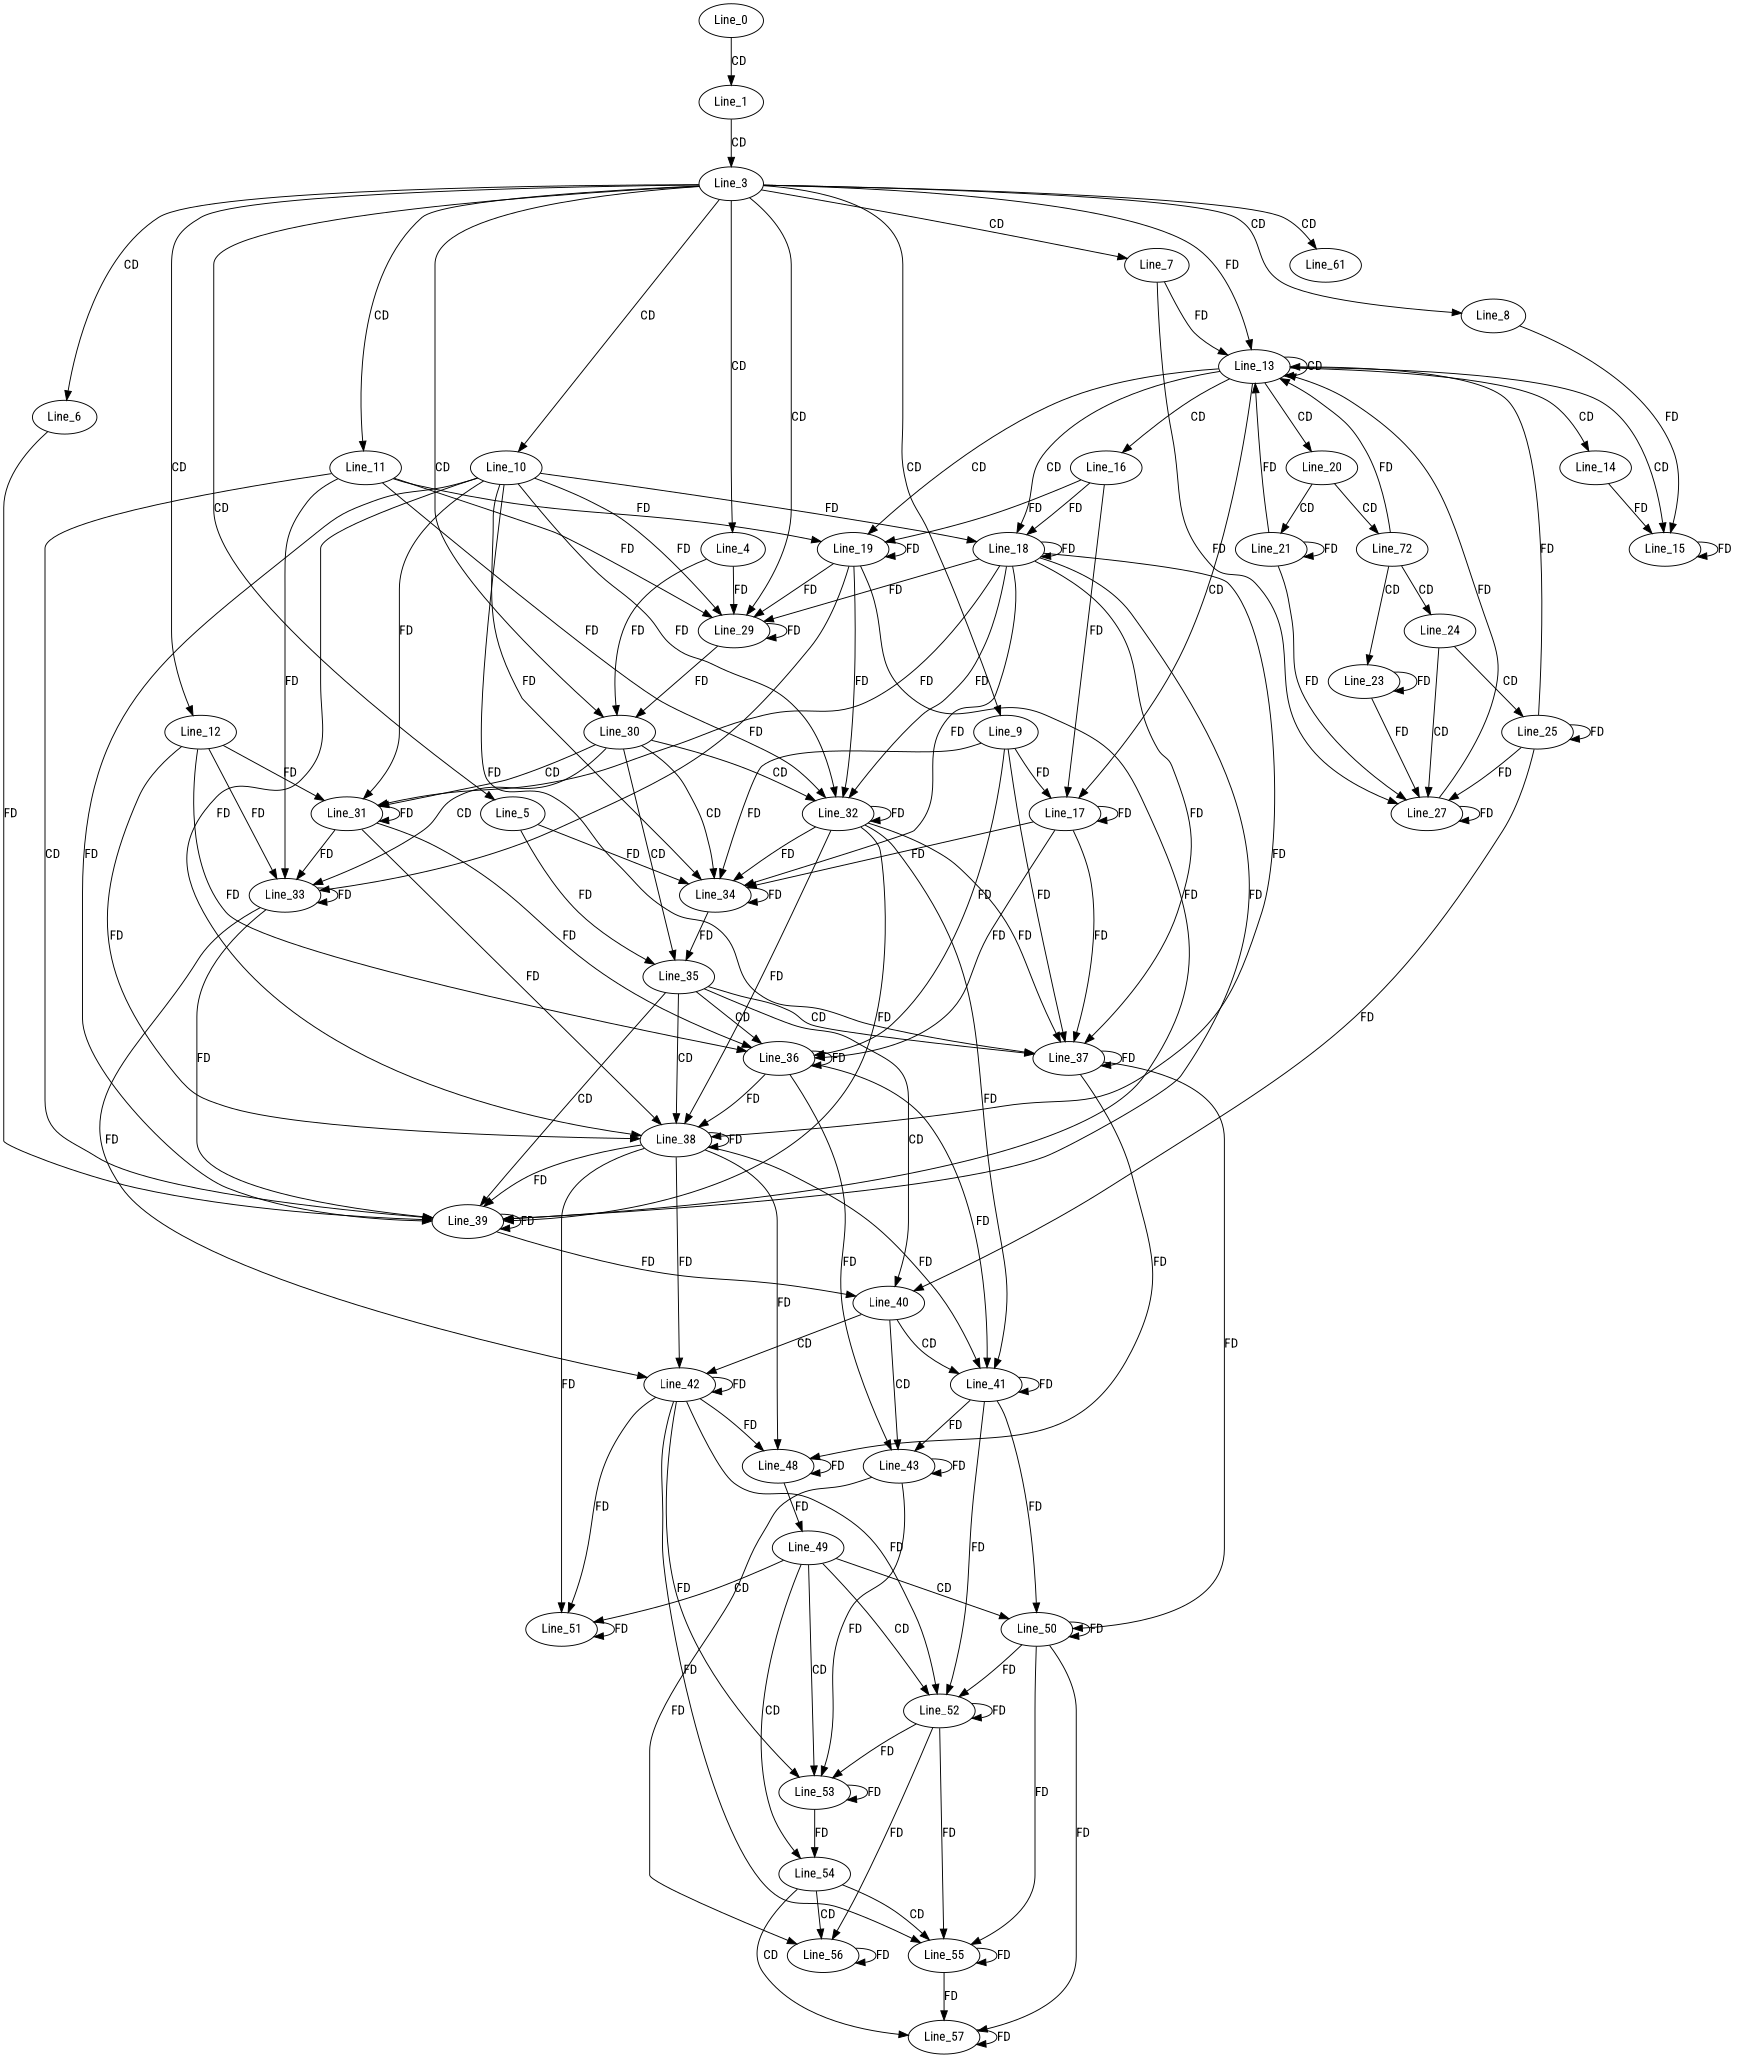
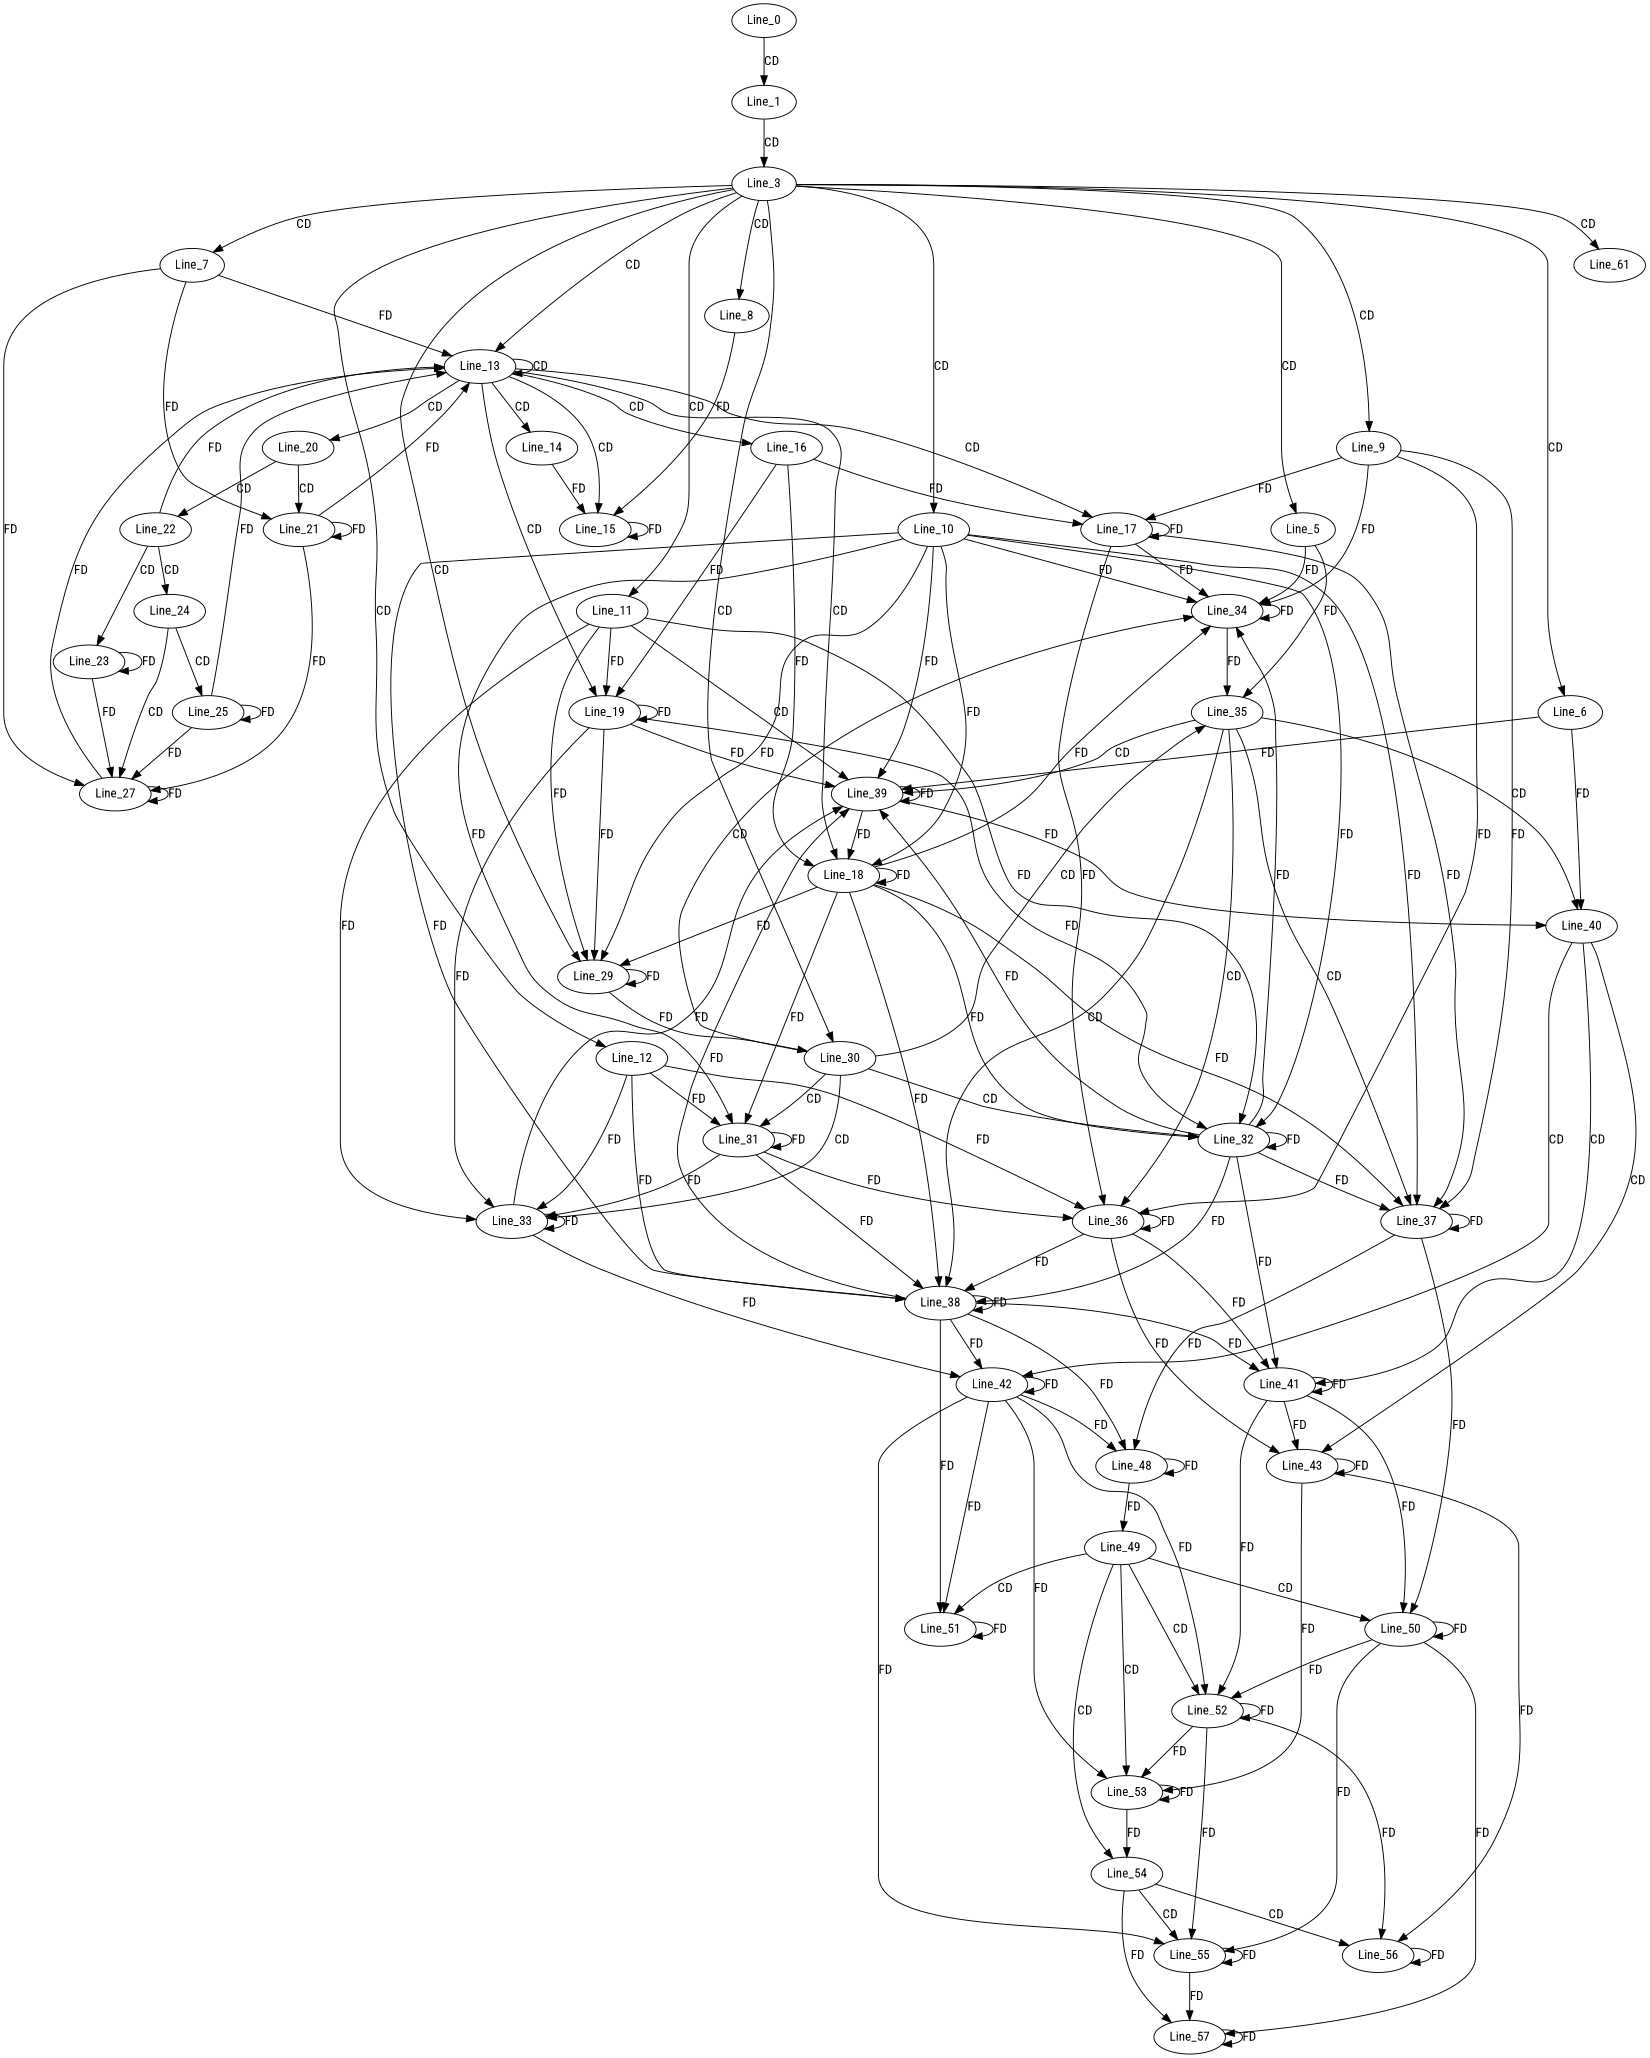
  digraph {
    fontname="Roboto Condensed"
    node [fontname="Roboto Condensed"]
    edge [fontname="Roboto Condensed"]
    Line_0
    Line_1
    Line_3
-   Line_4
    Line_5
    Line_6
    Line_7
    Line_8
    Line_9
    Line_10
    Line_11
    Line_12
    Line_13
    Line_29
    Line_30
    Line_61
    Line_34
    Line_35
    Line_39
    Line_40
    Line_21
    Line_27
    Line_15
    Line_17
    Line_36
    Line_37
    Line_18
    Line_31
    Line_32
    Line_38
    Line_19
    Line_33
    Line_14
    Line_16
    Line_20
    Line_41
    Line_42
    Line_43
    Line_48
    Line_50
    Line_51
-   Line_22 [label=Line_72]
+   Line_22
    Line_23
    Line_24
    Line_25
    Line_52
    Line_53
    Line_55
    Line_56
    Line_49
    Line_57
    Line_54
    Line_0 -> Line_1 [label=CD]
    Line_1 -> Line_3 [label=CD]
-   Line_3 -> Line_4 [label=CD]
    Line_3 -> Line_5 [label=CD]
    Line_3 -> Line_6 [label=CD]
    Line_3 -> Line_7 [label=CD]
    Line_3 -> Line_8 [label=CD]
    Line_3 -> Line_9 [label=CD]
    Line_3 -> Line_10 [label=CD]
    Line_3 -> Line_11 [label=CD]
    Line_3 -> Line_12 [label=CD]
-   Line_3 -> Line_13 [label=FD]
+   Line_3 -> Line_13 [label=CD]
    Line_3 -> Line_29 [label=CD]
    Line_3 -> Line_30 [label=CD]
    Line_3 -> Line_61 [label=CD]
-   Line_4 -> Line_29 [label=FD]
-   Line_4 -> Line_30 [label=FD]
    Line_5 -> Line_34 [label=FD]
    Line_5 -> Line_35 [label=FD]
    Line_6 -> Line_39 [label=FD]
-   Line_25 -> Line_40 [label=FD]
+   Line_6 -> Line_40 [label=FD]
    Line_7 -> Line_13 [label=FD]
+   Line_7 -> Line_21 [label=FD]
    Line_7 -> Line_27 [label=FD]
    Line_8 -> Line_15 [label=FD]
    Line_9 -> Line_34 [label=FD]
    Line_9 -> Line_17 [label=FD]
    Line_9 -> Line_36 [label=FD]
    Line_9 -> Line_37 [label=FD]
    Line_10 -> Line_29 [label=FD]
    Line_10 -> Line_34 [label=FD]
    Line_10 -> Line_39 [label=FD]
    Line_10 -> Line_37 [label=FD]
    Line_10 -> Line_18 [label=FD]
    Line_10 -> Line_31 [label=FD]
    Line_10 -> Line_32 [label=FD]
    Line_10 -> Line_38 [label=FD]
    Line_11 -> Line_29 [label=FD]
    Line_11 -> Line_39 [label=CD]
    Line_11 -> Line_32 [label=FD]
    Line_11 -> Line_19 [label=FD]
    Line_11 -> Line_33 [label=FD]
    Line_12 -> Line_36 [label=FD]
    Line_12 -> Line_31 [label=FD]
    Line_12 -> Line_38 [label=FD]
    Line_12 -> Line_33 [label=FD]
    Line_13 -> Line_13 [label=CD]
    Line_13 -> Line_15 [label=CD]
    Line_13 -> Line_17 [label=CD]
    Line_13 -> Line_18 [label=CD]
    Line_13 -> Line_19 [label=CD]
    Line_13 -> Line_14 [label=CD]
    Line_13 -> Line_16 [label=CD]
    Line_13 -> Line_20 [label=CD]
    Line_29 -> Line_29 [label=FD]
    Line_29 -> Line_30 [label=FD]
    Line_30 -> Line_34 [label=CD]
    Line_30 -> Line_35 [label=CD]
    Line_30 -> Line_31 [label=CD]
    Line_30 -> Line_32 [label=CD]
    Line_30 -> Line_33 [label=CD]
    Line_34 -> Line_34 [label=FD]
    Line_34 -> Line_35 [label=FD]
    Line_35 -> Line_39 [label=CD]
    Line_35 -> Line_40 [label=CD]
    Line_35 -> Line_36 [label=CD]
    Line_35 -> Line_37 [label=CD]
    Line_35 -> Line_38 [label=CD]
    Line_39 -> Line_39 [label=FD]
    Line_39 -> Line_40 [label=FD]
    Line_40 -> Line_41 [label=CD]
    Line_40 -> Line_42 [label=CD]
    Line_40 -> Line_43 [label=CD]
    Line_21 -> Line_13 [label=FD]
    Line_21 -> Line_21 [label=FD]
    Line_21 -> Line_27 [label=FD]
    Line_27 -> Line_13 [label=FD]
    Line_27 -> Line_27 [label=FD]
    Line_15 -> Line_15 [label=FD]
    Line_17 -> Line_34 [label=FD]
    Line_17 -> Line_17 [label=FD]
    Line_17 -> Line_36 [label=FD]
    Line_17 -> Line_37 [label=FD]
    Line_36 -> Line_36 [label=FD]
    Line_36 -> Line_38 [label=FD]
    Line_36 -> Line_41 [label=FD]
    Line_36 -> Line_43 [label=FD]
    Line_37 -> Line_37 [label=FD]
    Line_37 -> Line_48 [label=FD]
    Line_37 -> Line_50 [label=FD]
    Line_18 -> Line_29 [label=FD]
    Line_18 -> Line_34 [label=FD]
-   Line_18 -> Line_39 [label=FD]
+   Line_39 -> Line_18 [label=FD]
    Line_18 -> Line_37 [label=FD]
    Line_18 -> Line_18 [label=FD]
    Line_18 -> Line_31 [label=FD]
    Line_18 -> Line_32 [label=FD]
    Line_18 -> Line_38 [label=FD]
    Line_31 -> Line_36 [label=FD]
    Line_31 -> Line_31 [label=FD]
    Line_31 -> Line_38 [label=FD]
    Line_31 -> Line_33 [label=FD]
    Line_32 -> Line_34 [label=FD]
    Line_32 -> Line_39 [label=FD]
    Line_32 -> Line_37 [label=FD]
    Line_32 -> Line_32 [label=FD]
    Line_32 -> Line_38 [label=FD]
    Line_32 -> Line_41 [label=FD]
    Line_38 -> Line_39 [label=FD]
    Line_38 -> Line_38 [label=FD]
    Line_38 -> Line_41 [label=FD]
    Line_38 -> Line_42 [label=FD]
    Line_38 -> Line_48 [label=FD]
    Line_38 -> Line_51 [label=FD]
    Line_19 -> Line_29 [label=FD]
    Line_19 -> Line_39 [label=FD]
    Line_19 -> Line_32 [label=FD]
    Line_19 -> Line_19 [label=FD]
    Line_19 -> Line_33 [label=FD]
    Line_33 -> Line_39 [label=FD]
    Line_33 -> Line_33 [label=FD]
    Line_33 -> Line_42 [label=FD]
    Line_14 -> Line_15 [label=FD]
    Line_16 -> Line_17 [label=FD]
    Line_16 -> Line_18 [label=FD]
    Line_16 -> Line_19 [label=FD]
    Line_20 -> Line_21 [label=CD]
    Line_20 -> Line_22 [label=CD]
    Line_41 -> Line_41 [label=FD]
    Line_41 -> Line_43 [label=FD]
    Line_41 -> Line_50 [label=FD]
    Line_41 -> Line_52 [label=FD]
    Line_42 -> Line_42 [label=FD]
    Line_42 -> Line_48 [label=FD]
    Line_42 -> Line_51 [label=FD]
    Line_42 -> Line_52 [label=FD]
    Line_42 -> Line_53 [label=FD]
    Line_42 -> Line_55 [label=FD]
    Line_43 -> Line_43 [label=FD]
    Line_43 -> Line_53 [label=FD]
    Line_43 -> Line_56 [label=FD]
    Line_48 -> Line_48 [label=FD]
    Line_48 -> Line_49 [label=FD]
    Line_50 -> Line_50 [label=FD]
    Line_50 -> Line_52 [label=FD]
    Line_50 -> Line_55 [label=FD]
    Line_50 -> Line_57 [label=FD]
    Line_51 -> Line_51 [label=FD]
    Line_22 -> Line_13 [label=FD]
    Line_22 -> Line_23 [label=CD]
    Line_22 -> Line_24 [label=CD]
    Line_23 -> Line_27 [label=FD]
    Line_23 -> Line_23 [label=FD]
    Line_24 -> Line_27 [label=CD]
    Line_24 -> Line_25 [label=CD]
    Line_25 -> Line_13 [label=FD]
    Line_25 -> Line_27 [label=FD]
    Line_25 -> Line_25 [label=FD]
    Line_52 -> Line_52 [label=FD]
    Line_52 -> Line_53 [label=FD]
    Line_52 -> Line_55 [label=FD]
    Line_52 -> Line_56 [label=FD]
    Line_53 -> Line_53 [label=FD]
    Line_53 -> Line_54 [label=FD]
    Line_55 -> Line_55 [label=FD]
    Line_55 -> Line_57 [label=FD]
    Line_56 -> Line_56 [label=FD]
    Line_49 -> Line_50 [label=CD]
    Line_49 -> Line_51 [label=CD]
    Line_49 -> Line_52 [label=CD]
    Line_49 -> Line_53 [label=CD]
    Line_49 -> Line_54 [label=CD]
    Line_57 -> Line_57 [label=FD]
    Line_54 -> Line_55 [label=CD]
    Line_54 -> Line_56 [label=CD]
-   Line_54 -> Line_57 [label=CD]
+   Line_54 -> Line_57 [label=FD]
  }
